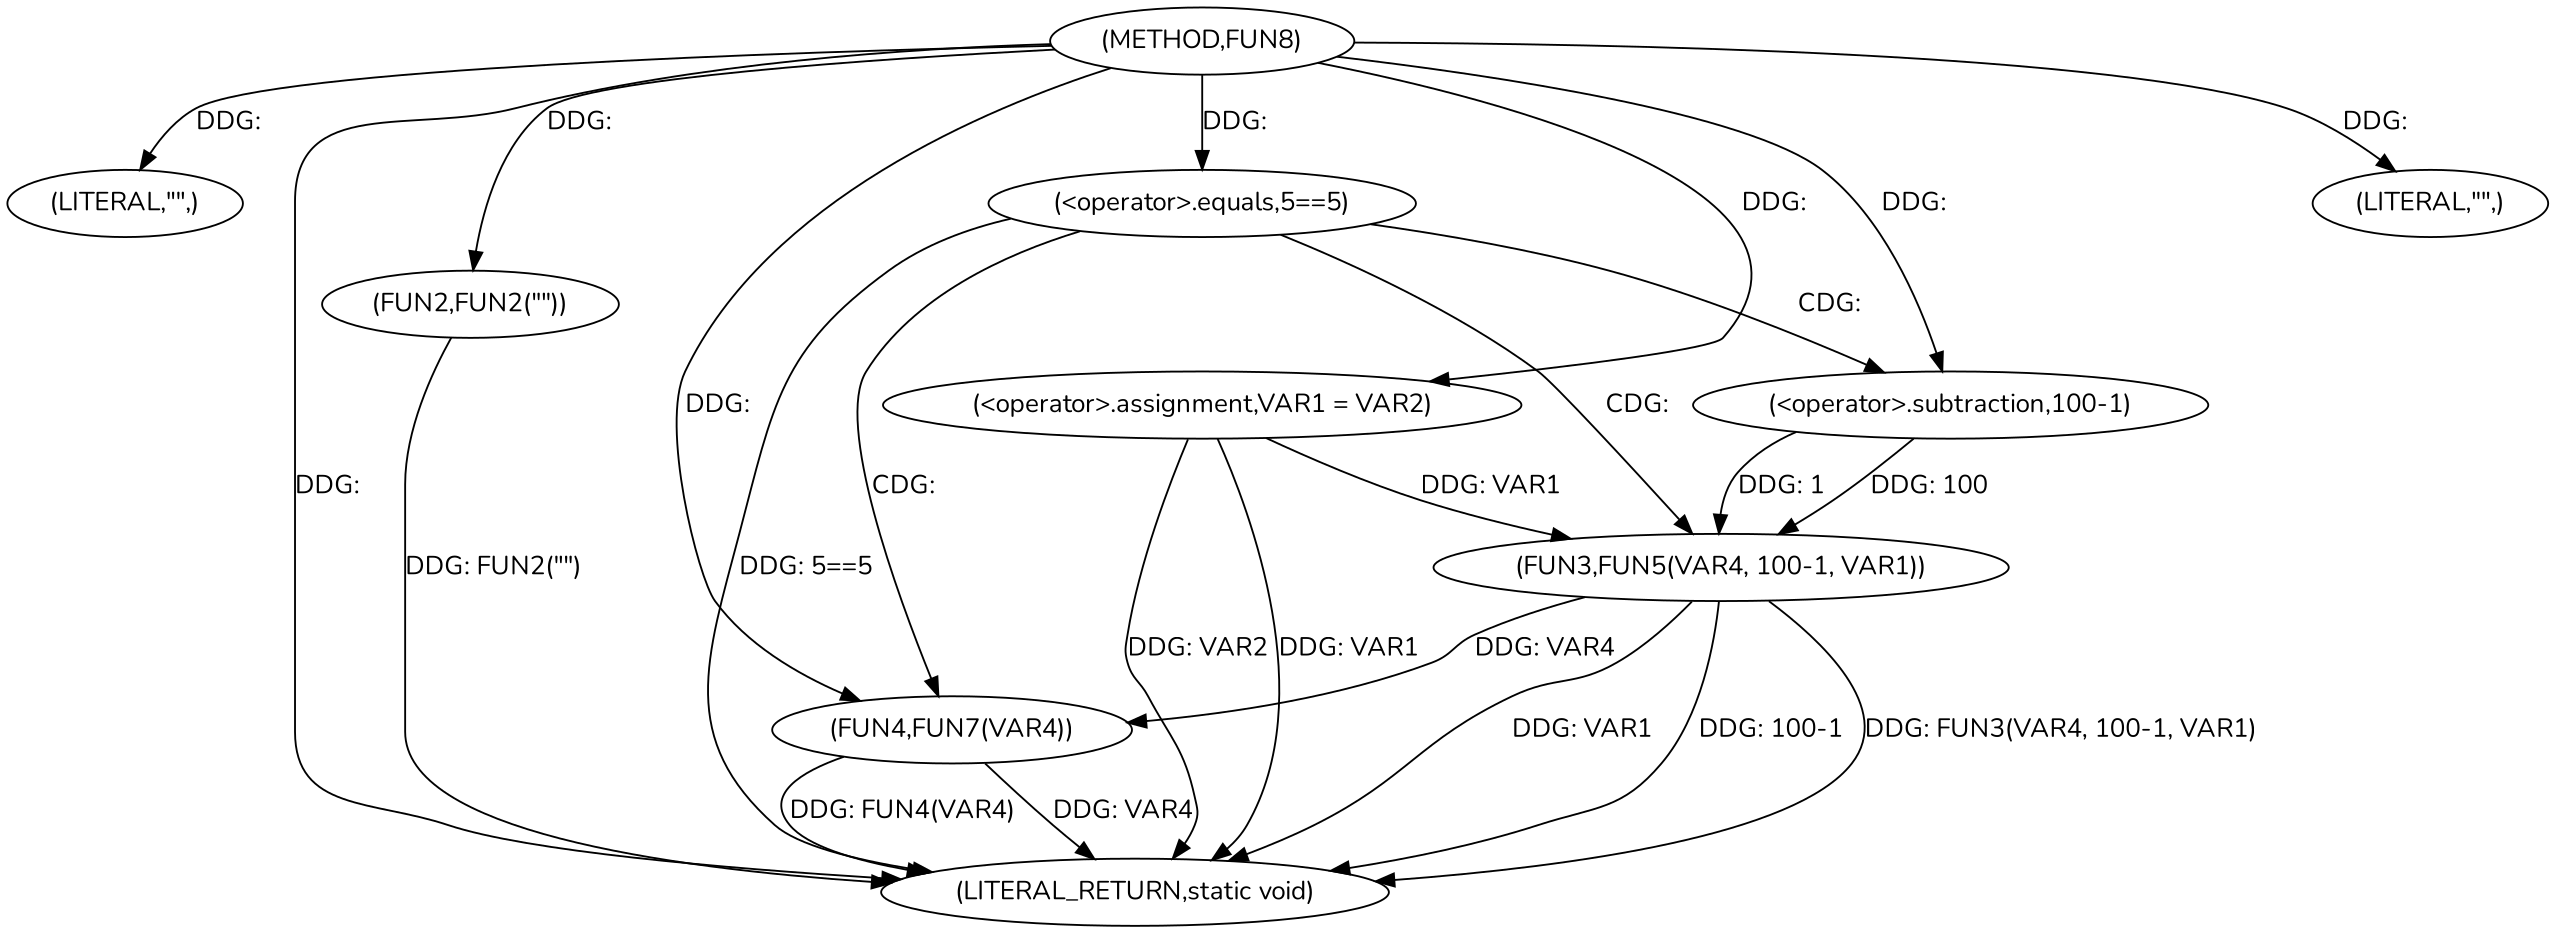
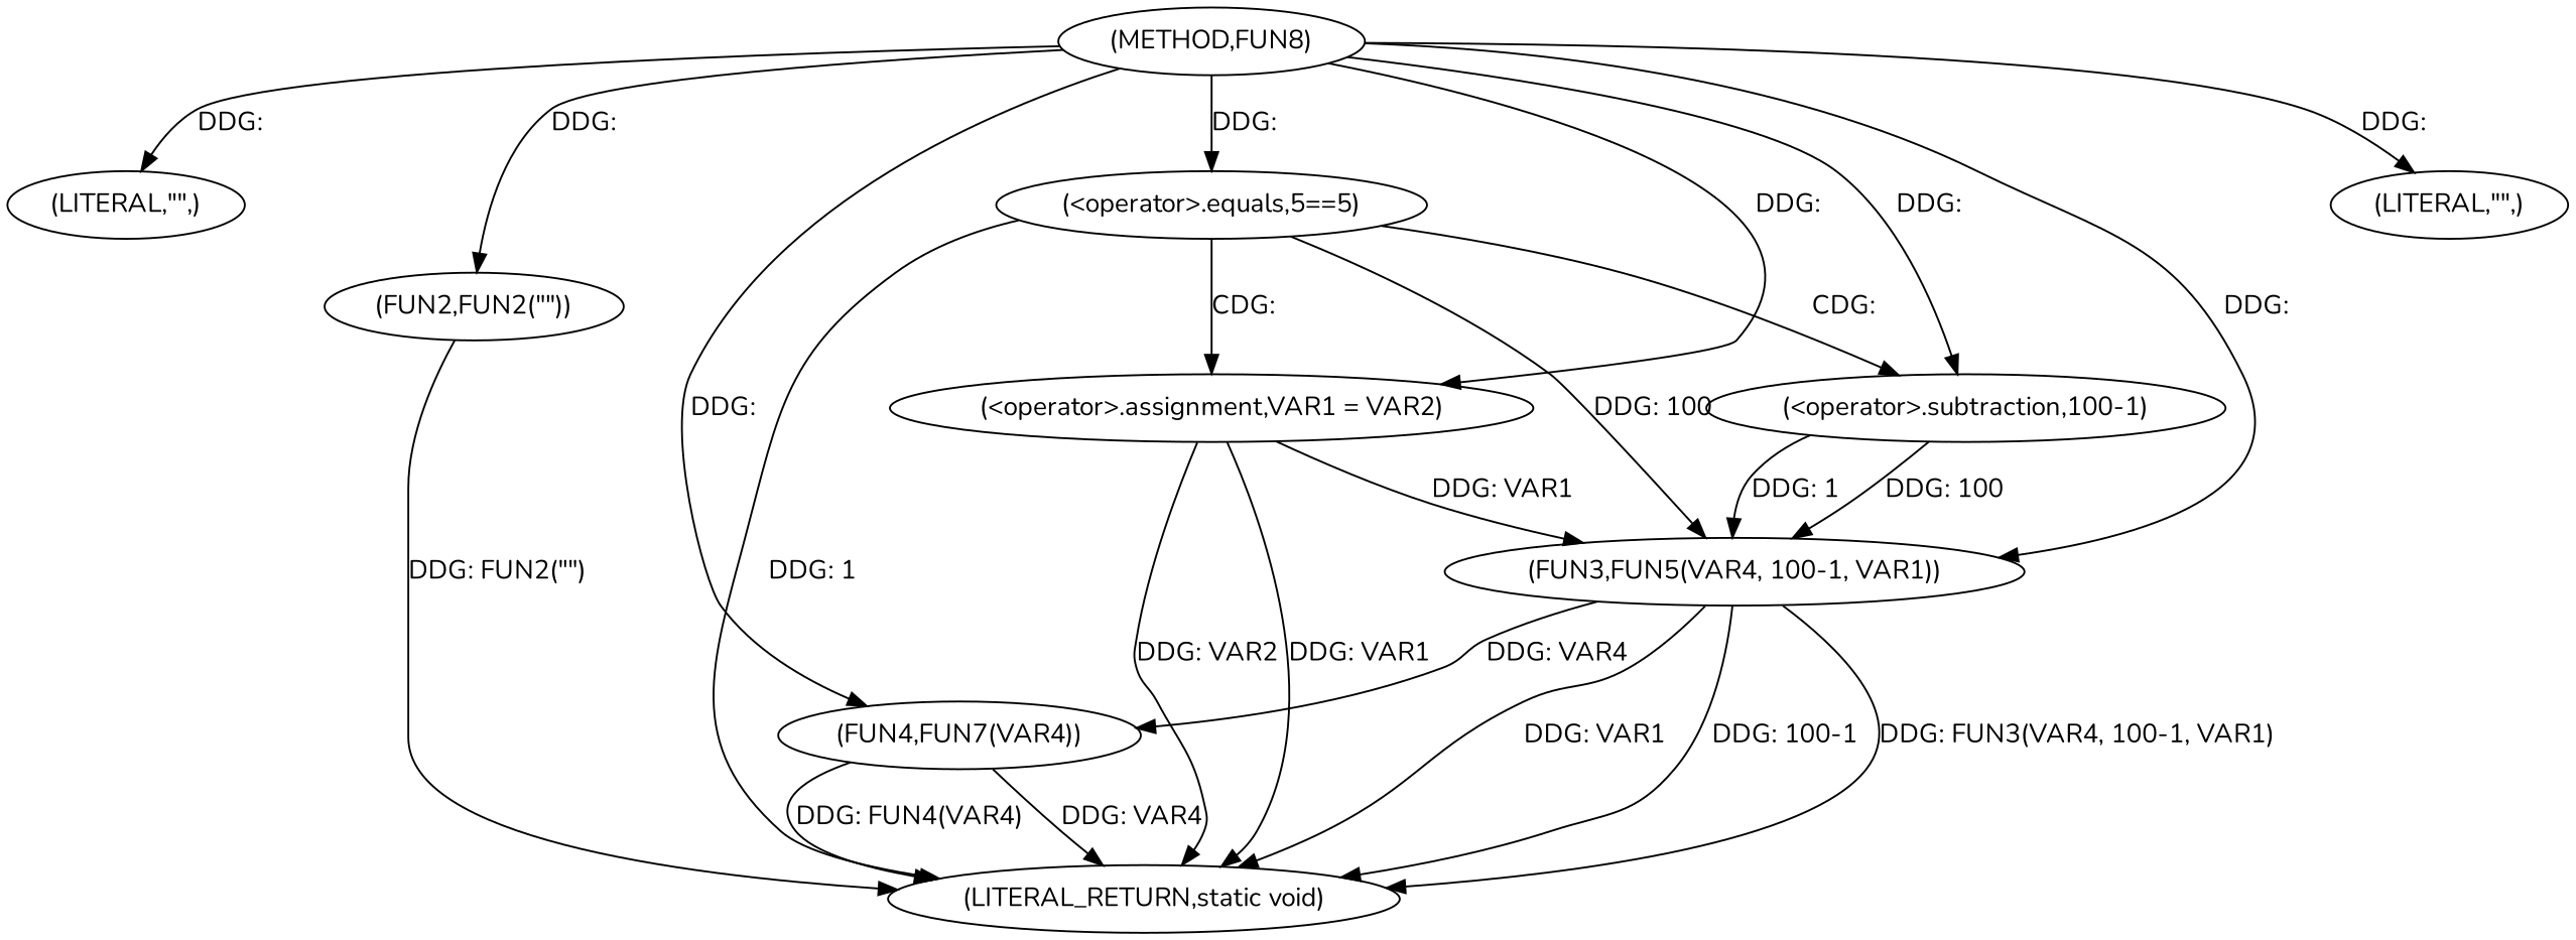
  digraph {
    fontname=Nunito
    node [fontname=Nunito]
    edge [fontname=Nunito]
    n1 [label="(METHOD,FUN8)"]
    n2 [label="(LITERAL,\"\",)"]
    n3 [label="(<operator>.assignment,VAR1 = VAR2)"]
    n4 [label="(FUN2,FUN2(\"\"))"]
    n5 [label="(<operator>.equals,5==5)"]
    n6 [label="(LITERAL,\"\",)"]
    n7 [label="(FUN3,FUN5(VAR4, 100-1, VAR1))"]
    n8 [label="(<operator>.subtraction,100-1)"]
    n9 [label="(FUN4,FUN7(VAR4))"]
    n10 [label="(LITERAL_RETURN,static void)"]
    n1 -> n2 [label="DDG: "]
    n1 -> n3 [label="DDG: "]
    n1 -> n4 [label="DDG: "]
    n1 -> n5 [label="DDG: "]
    n1 -> n6 [label="DDG: "]
-   n1 -> n10 [label="DDG: "]
+   n1 -> n7 [label="DDG: "]
    n1 -> n8 [label="DDG: "]
    n1 -> n9 [label="DDG: "]
    n3 -> n7 [label="DDG: VAR1"]
    n3 -> n10 [label="DDG: VAR1"]
    n3 -> n10 [label="DDG: VAR2"]
    n4 -> n10 [label="DDG: FUN2(\"\")"]
-   n5 -> n7 [label="CDG: "]
+   n5 -> n7 [label="DDG: 100"]
    n5 -> n8 [label="CDG: "]
-   n5 -> n9 [label="CDG: "]
-   n5 -> n10 [label="DDG: 5==5"]
+   n5 -> n3 [label="CDG: "]
+   n5 -> n10 [label="DDG: 1"]
    n7 -> n9 [label="DDG: VAR4"]
    n7 -> n10 [label="DDG: 100-1"]
    n7 -> n10 [label="DDG: FUN3(VAR4, 100-1, VAR1)"]
    n7 -> n10 [label="DDG: VAR1"]
    n8 -> n7 [label="DDG: 100"]
    n8 -> n7 [label="DDG: 1"]
    n9 -> n10 [label="DDG: VAR4"]
    n9 -> n10 [label="DDG: FUN4(VAR4)"]
  }
